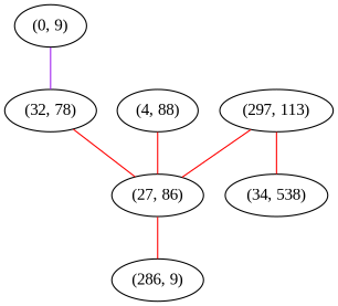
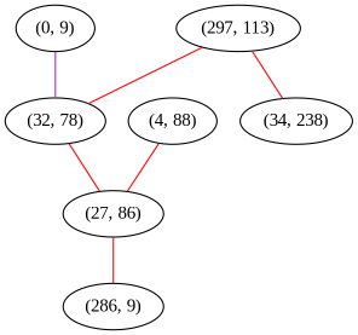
  graph {
    fontname="Liberation Serif"
    node [fontname="Liberation Serif"]
    edge [color=red fontname="Liberation Serif" weight=1]
    n1 [label="(0, 9)"]
    "(32, 78)"
    "(27, 86)"
    "(286, 9)"
    "(297, 113)"
-   "(34, 238)" [label="(34, 538)"]
+   "(34, 238)"
    n7 [label="(4, 88)"]
    n1 -- "(32, 78)" [color=purple weight=4]
    "(32, 78)" -- "(27, 86)"
    "(27, 86)" -- "(286, 9)"
-   "(297, 113)" -- "(27, 86)"
+   "(297, 113)" -- "(32, 78)"
    "(297, 113)" -- "(34, 238)"
    n7 -- "(27, 86)"
  }
